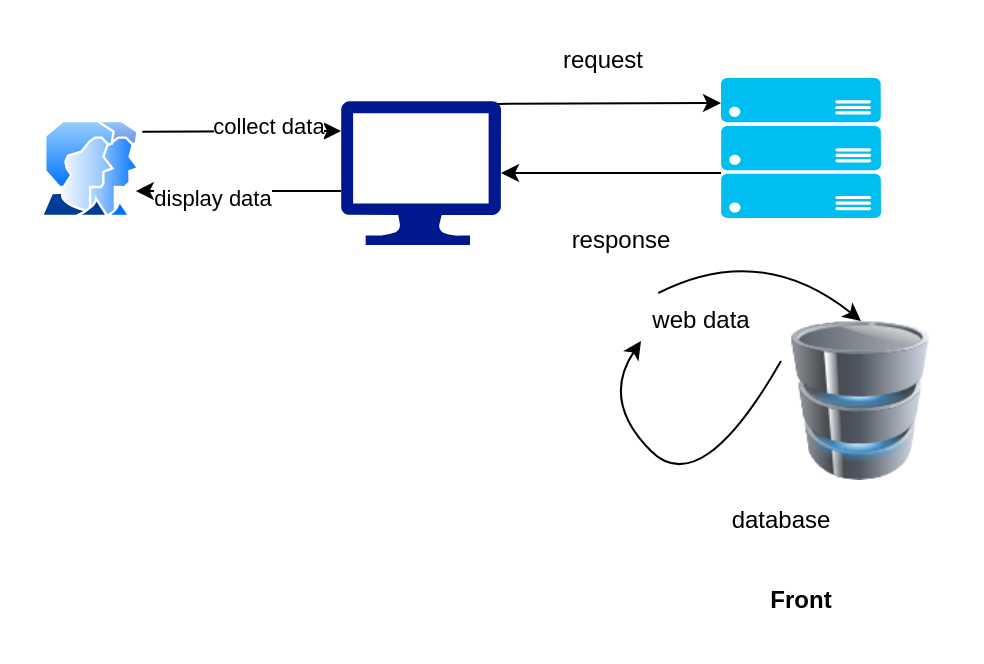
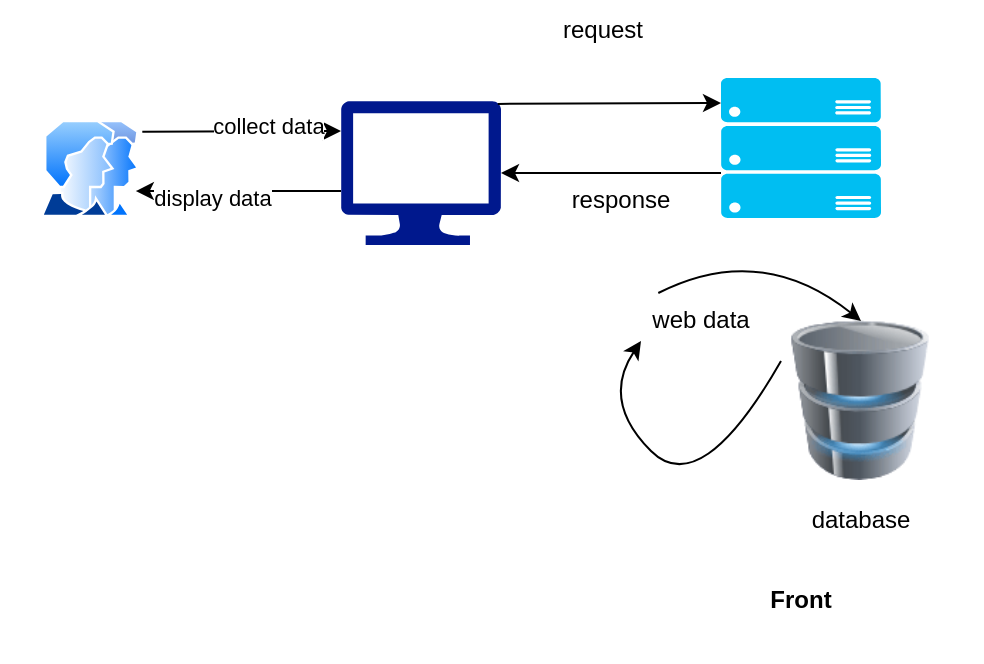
  <mxCell id="0" />
  <mxCell id="1" parent="0" />
  <mxCell id="2" value="" style="aspect=fixed;perimeter=ellipsePerimeter;html=1;align=center;shadow=0;dashed=0;spacingTop=3;image;image=img/lib/active_directory/user_accounts.svg;" vertex="1" parent="1"><mxGeometry x="20" y="60" width="50" height="48.5" as="geometry" /></mxCell>
  <mxCell id="3" value="" style="endArrow=classic;html=1;rounded=0;exitX=1.013;exitY=0.11;exitDx=0;exitDy=0;exitPerimeter=0;" edge="1" parent="1" source="2"><mxGeometry width="50" height="50" relative="1" as="geometry"><mxPoint x="120" y="120" as="sourcePoint" /><mxPoint x="170" y="65" as="targetPoint" /></mxGeometry></mxCell>
  <mxCell id="4" value="collect data" style="edgeLabel;html=1;align=center;verticalAlign=middle;resizable=0;points=[];" vertex="1" connectable="0" parent="3"><mxGeometry x="0.276" y="3" relative="1" as="geometry"><mxPoint as="offset" /></mxGeometry></mxCell>
  <mxCell id="5" value="" style="endArrow=classic;html=1;rounded=0;entryX=1;entryY=0.75;entryDx=0;entryDy=0;" edge="1" parent="1" target="2"><mxGeometry width="50" height="50" relative="1" as="geometry"><mxPoint x="170" y="95" as="sourcePoint" /><mxPoint x="180" y="75" as="targetPoint" /></mxGeometry></mxCell>
  <mxCell id="6" value="display data" style="edgeLabel;html=1;align=center;verticalAlign=middle;resizable=0;points=[];" vertex="1" connectable="0" parent="5"><mxGeometry x="0.276" y="3" relative="1" as="geometry"><mxPoint as="offset" /></mxGeometry></mxCell>
  <mxCell id="7" value="" style="sketch=0;aspect=fixed;pointerEvents=1;shadow=0;dashed=0;html=1;strokeColor=none;labelPosition=center;verticalLabelPosition=bottom;verticalAlign=top;align=center;fillColor=#00188D;shape=mxgraph.azure.computer" vertex="1" parent="1"><mxGeometry x="170" y="50" width="80" height="72" as="geometry" /></mxCell>
  <mxCell id="8" value="" style="endArrow=classic;html=1;rounded=0;exitX=0.98;exitY=0.02;exitDx=0;exitDy=0;exitPerimeter=0;" edge="1" parent="1" source="7"><mxGeometry width="50" height="50" relative="1" as="geometry"><mxPoint x="330" y="90" as="sourcePoint" /><mxPoint x="360" y="51" as="targetPoint" /></mxGeometry></mxCell>
  <mxCell id="9" value="" style="endArrow=classic;html=1;rounded=0;entryX=1;entryY=0.5;entryDx=0;entryDy=0;entryPerimeter=0;" edge="1" parent="1" target="7"><mxGeometry width="50" height="50" relative="1" as="geometry"><mxPoint x="360" y="86" as="sourcePoint" /><mxPoint x="420" y="80" as="targetPoint" /></mxGeometry></mxCell>
- <mxCell id="10" value="request" style="text;html=1;align=center;verticalAlign=middle;resizable=0;points=[];autosize=1;strokeColor=none;fillColor=none;" vertex="1" parent="1"><mxGeometry x="271" y="20" width="60" height="20" as="geometry" /></mxCell>
- <mxCell id="11" value="response" style="text;html=1;align=center;verticalAlign=middle;resizable=0;points=[];autosize=1;strokeColor=none;fillColor=none;" vertex="1" parent="1"><mxGeometry x="280" y="110" width="60" height="20" as="geometry" /></mxCell>
+ <mxCell id="10" value="request" style="text;html=1;align=center;verticalAlign=middle;resizable=0;points=[];autosize=1;strokeColor=none;fillColor=none;" vertex="1" parent="1"><mxGeometry x="271" y="5" width="60" height="20" as="geometry" /></mxCell>
+ <mxCell id="11" value="response" style="text;html=1;align=center;verticalAlign=middle;resizable=0;points=[];autosize=1;strokeColor=none;fillColor=none;" vertex="1" parent="1"><mxGeometry x="280" y="90" width="60" height="20" as="geometry" /></mxCell>
  <mxCell id="12" value="" style="verticalLabelPosition=bottom;html=1;verticalAlign=top;align=center;strokeColor=none;fillColor=#00BEF2;shape=mxgraph.azure.server_rack;" vertex="1" parent="1"><mxGeometry x="360" y="38.5" width="80" height="70" as="geometry" /></mxCell>
  <mxCell id="13" value="" style="image;html=1;image=img/lib/clip_art/computers/Database_128x128.png" vertex="1" parent="1"><mxGeometry x="390" y="160" width="80" height="80" as="geometry" /></mxCell>
- <mxCell id="14" value="database" style="text;html=1;align=center;verticalAlign=middle;resizable=0;points=[];autosize=1;strokeColor=none;fillColor=none;" vertex="1" parent="1"><mxGeometry x="360" y="250" width="60" height="20" as="geometry" /></mxCell>
+ <mxCell id="14" value="database" style="text;html=1;align=center;verticalAlign=middle;resizable=0;points=[];autosize=1;strokeColor=none;fillColor=none;" vertex="1" parent="1"><mxGeometry x="400" y="250" width="60" height="20" as="geometry" /></mxCell>
  <mxCell id="15" value="" style="curved=1;endArrow=classic;html=1;rounded=0;exitX=0;exitY=0.25;exitDx=0;exitDy=0;" edge="1" parent="1" source="13"><mxGeometry width="50" height="50" relative="1" as="geometry"><mxPoint x="300" y="250" as="sourcePoint" /><mxPoint x="320" y="170" as="targetPoint" /><Array as="points"><mxPoint x="350" y="250" /><mxPoint x="300" y="200" /></Array></mxGeometry></mxCell>
  <mxCell id="16" value="web data" style="text;html=1;align=center;verticalAlign=middle;resizable=0;points=[];autosize=1;strokeColor=none;fillColor=none;" vertex="1" parent="1"><mxGeometry x="315" y="150" width="70" height="20" as="geometry" /></mxCell>
  <mxCell id="17" value="" style="curved=1;endArrow=classic;html=1;rounded=0;exitX=0.195;exitY=-0.2;exitDx=0;exitDy=0;exitPerimeter=0;entryX=0.5;entryY=0;entryDx=0;entryDy=0;" edge="1" parent="1" source="16" target="13"><mxGeometry width="50" height="50" relative="1" as="geometry"><mxPoint x="180" y="260" as="sourcePoint" /><mxPoint x="230" y="210" as="targetPoint" /><Array as="points"><mxPoint x="380" y="120" /></Array></mxGeometry></mxCell>
  <mxCell id="18" value="&lt;b&gt;Front&lt;/b&gt;" style="text;html=1;align=center;verticalAlign=middle;resizable=0;points=[];autosize=1;strokeColor=none;fillColor=none;" vertex="1" parent="1"><mxGeometry x="365" y="290" width="70" height="20" as="geometry" /></mxCell>
